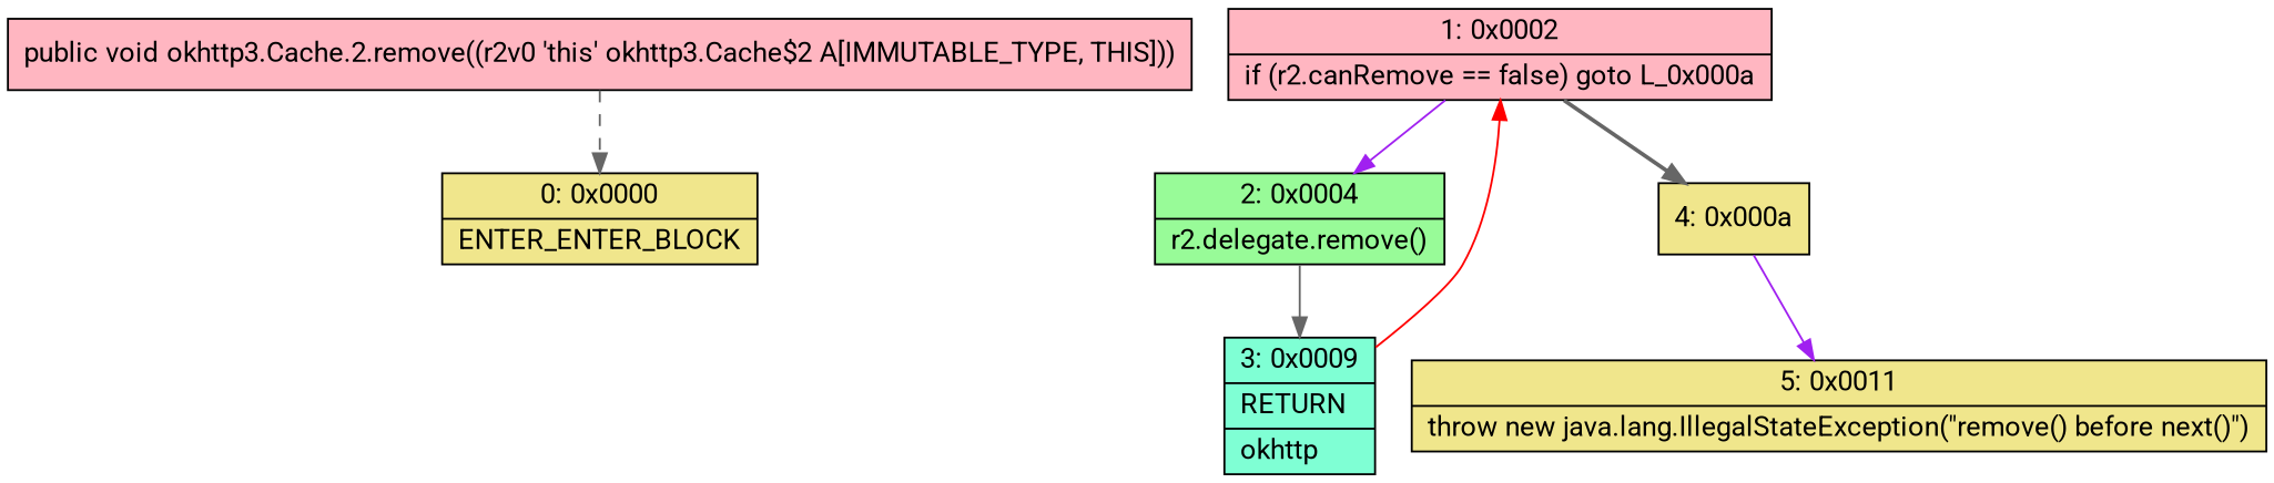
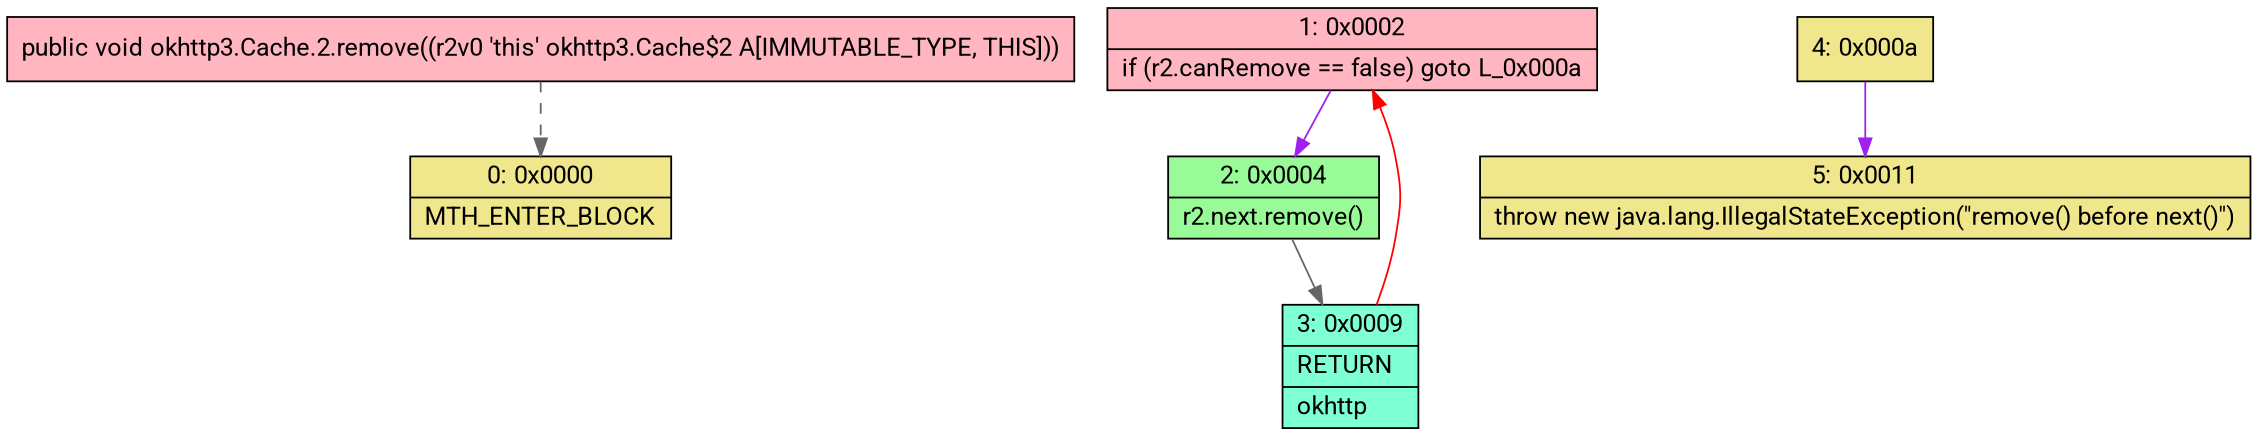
  digraph {
    fontname=Roboto
    node [fillcolor=khaki fontname=Roboto shape=record style=filled]
    edge [color=gray40 fontname=Roboto style=solid]
-   n1 [label="{0\:\ 0x0000|ENTER_ENTER_BLOCK\l}"]
+   n1 [label="{0\:\ 0x0000|MTH_ENTER_BLOCK\l}"]
    n2 [fillcolor=lightpink label="{1\:\ 0x0002|if (r2.canRemove == false) goto L_0x000a\l}"]
-   n3 [fillcolor=palegreen label="{2\:\ 0x0004|r2.delegate.remove()\l}"]
+   n3 [fillcolor=palegreen label="{2\:\ 0x0004|r2.next.remove()\l}"]
    n4 [label="{4\:\ 0x000a}"]
    n5 [fillcolor=aquamarine label="{3\:\ 0x0009|RETURN\l|okhttp\l}"]
    n6 [label="{5\:\ 0x0011|throw new java.lang.IllegalStateException(\"remove() before next()\")\l}"]
    n7 [fillcolor=lightpink label="{public void okhttp3.Cache.2.remove((r2v0 'this' okhttp3.Cache$2 A[IMMUTABLE_TYPE, THIS])) }"]
    n2 -> n3 [color=purple]
-   n2 -> n4 [style=bold]
    n3 -> n5
    n4 -> n6 [color=purple]
    n5 -> n2 [color=red]
    n7 -> n1 [style=dashed]
  }
